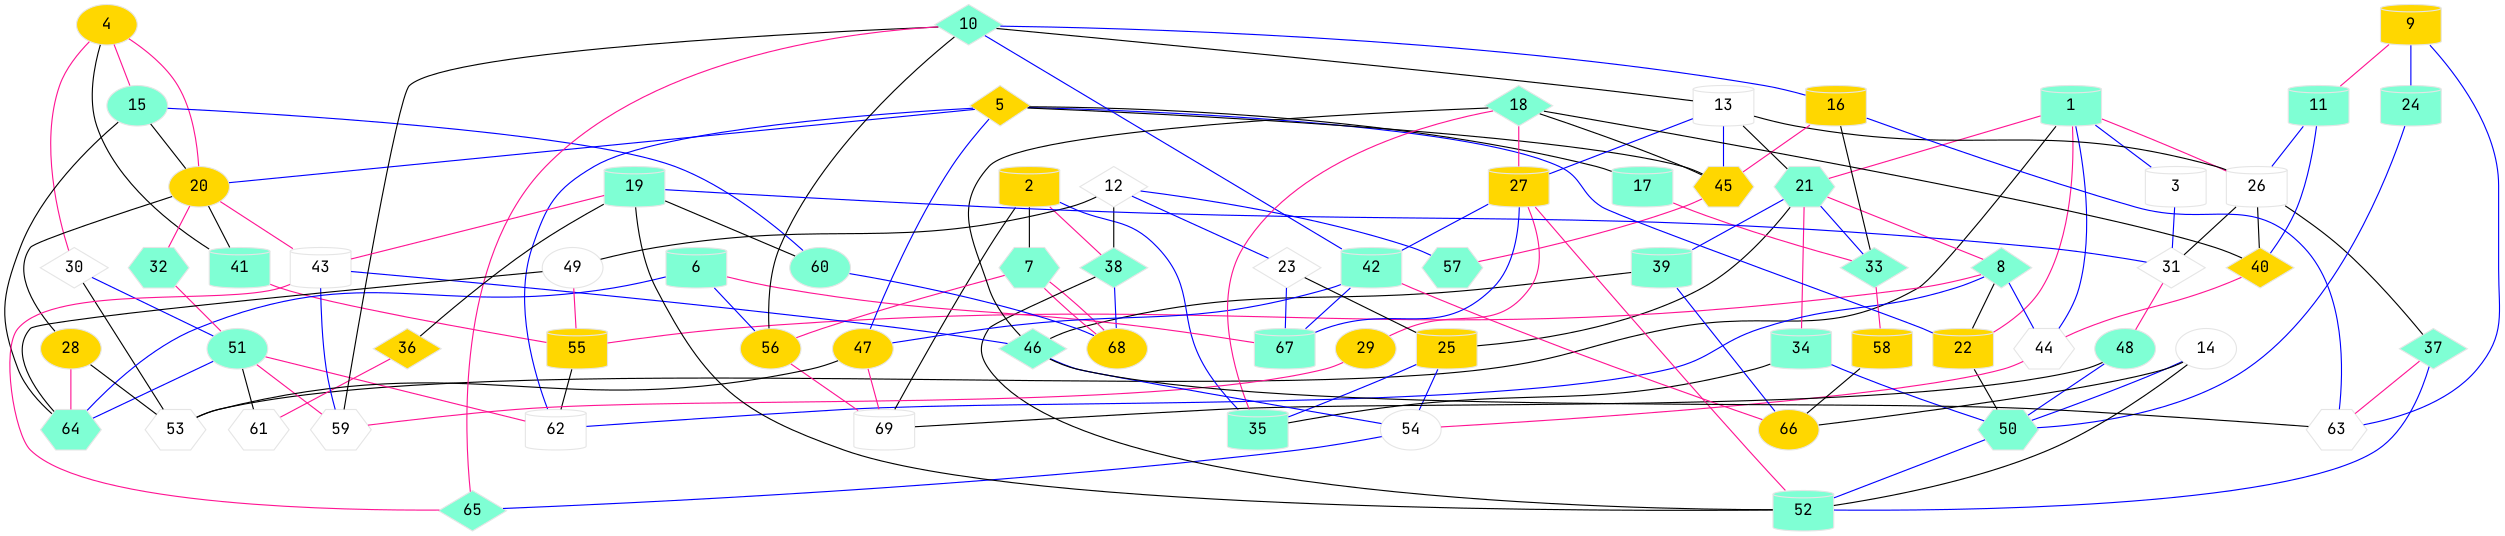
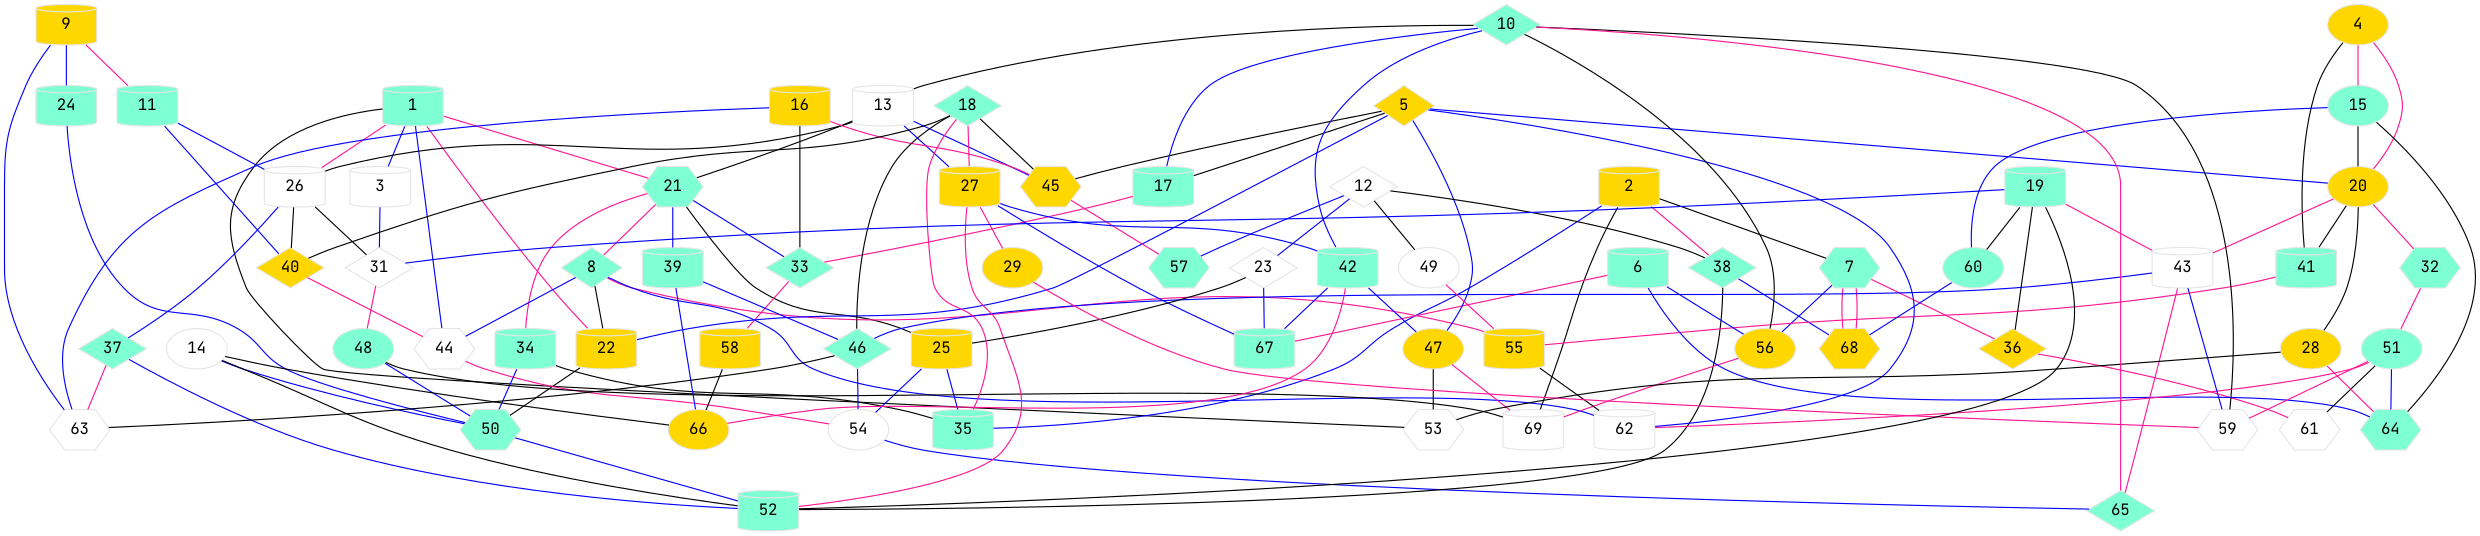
  graph {
    fontname="JetBrains Mono"
    node [color=gray90 fillcolor=aquamarine fontname="JetBrains Mono" shape=cylinder style=filled]
    edge [color=blue fontname="JetBrains Mono"]
    3 [fillcolor=white]
    1
    21 [shape=hexagon]
    22 [fillcolor=gold]
    26 [fillcolor=white]
    44 [fillcolor=white shape=hexagon]
    53 [fillcolor=white shape=hexagon]
    31 [fillcolor=white shape=diamond]
    8 [shape=diamond]
    33 [shape=diamond]
    25 [fillcolor=gold]
    34
    39
    50 [shape=hexagon]
    40 [fillcolor=gold shape=diamond]
    37 [shape=diamond]
    54 [fillcolor=white shape=ellipse]
    2 [fillcolor=gold]
    7 [shape=hexagon]
    35
    38 [shape=diamond]
    69 [fillcolor=white]
    56 [fillcolor=gold shape=ellipse]
    36 [fillcolor=gold shape=diamond]
-   68 [fillcolor=gold shape=ellipse]
+   68 [fillcolor=gold shape=hexagon]
    52
    48 [shape=ellipse]
    4 [fillcolor=gold shape=ellipse]
    15 [shape=ellipse]
-   30 [fillcolor=white shape=diamond]
    41
    20 [fillcolor=gold shape=ellipse]
    6
    64 [shape=hexagon]
    67
    60 [shape=ellipse]
    51 [shape=ellipse]
    55 [fillcolor=gold]
    5 [fillcolor=gold shape=diamond]
    17
    45 [fillcolor=gold shape=hexagon]
    47 [fillcolor=gold shape=ellipse]
    62 [fillcolor=white]
    43 [fillcolor=white]
    28 [fillcolor=gold shape=ellipse]
    32 [shape=hexagon]
    57 [shape=hexagon]
    61 [fillcolor=white shape=hexagon]
    9 [fillcolor=gold]
    11
    24
    63 [fillcolor=white shape=hexagon]
    10 [shape=diamond]
    13 [fillcolor=white]
    16 [fillcolor=gold]
    42
    59 [fillcolor=white shape=hexagon]
    65 [shape=diamond]
    27 [fillcolor=gold]
    66 [fillcolor=gold shape=ellipse]
    12 [fillcolor=white shape=diamond]
    23 [fillcolor=white shape=diamond]
    49 [fillcolor=white shape=ellipse]
    29 [fillcolor=gold shape=ellipse]
    14 [fillcolor=white shape=ellipse]
    58 [fillcolor=gold]
    18 [shape=diamond]
    46 [shape=diamond]
    19
    3 -- 31
    1 -- 3
    1 -- 21 [color=deeppink]
    1 -- 22 [color=deeppink]
    1 -- 26 [color=deeppink]
    1 -- 44
    1 -- 53 [color=black]
    21 -- 8 [color=deeppink]
    21 -- 33
    21 -- 25 [color=black]
    21 -- 34 [color=deeppink]
    21 -- 39
    22 -- 50 [color=black]
    26 -- 31 [color=black]
    26 -- 40 [color=black]
-   26 -- 37 [color=black]
+   26 -- 37
    44 -- 54 [color=deeppink]
    31 -- 48 [color=deeppink]
    8 -- 22 [color=black]
    8 -- 44
    8 -- 55 [color=deeppink]
    8 -- 62
    33 -- 58 [color=deeppink]
    25 -- 54
    25 -- 35
    34 -- 50
    34 -- 35 [color=black]
    39 -- 66
-   39 -- 46 [color=black]
+   39 -- 46
    50 -- 52
    40 -- 44 [color=deeppink]
    37 -- 52
    37 -- 63 [color=deeppink]
    54 -- 65
    2 -- 7 [color=black]
    2 -- 35
    2 -- 38 [color=deeppink]
    2 -- 69 [color=black]
-   7 -- 56 [color=deeppink]
+   7 -- 56
+   7 -- 36 [color=deeppink]
    7 -- 68 [color=deeppink]
    7 -- 68 [color=deeppink]
    38 -- 68
    38 -- 52 [color=black]
    56 -- 69 [color=deeppink]
    36 -- 61 [color=deeppink]
    48 -- 50
    48 -- 69 [color=black]
    4 -- 15 [color=deeppink]
-   4 -- 30 [color=deeppink]
    4 -- 41 [color=black]
    4 -- 20 [color=deeppink]
    15 -- 20 [color=black]
    15 -- 64 [color=black]
    15 -- 60
-   30 -- 53 [color=black]
-   30 -- 51
    41 -- 55 [color=deeppink]
    20 -- 41 [color=black]
    20 -- 43 [color=deeppink]
    20 -- 28 [color=black]
    20 -- 32 [color=deeppink]
    6 -- 56
    6 -- 64
    6 -- 67 [color=deeppink]
    60 -- 68
    51 -- 64
    51 -- 62 [color=deeppink]
    51 -- 61 [color=black]
    51 -- 59 [color=deeppink]
    55 -- 62 [color=black]
    5 -- 22
    5 -- 20
    5 -- 17 [color=black]
    5 -- 45 [color=black]
    5 -- 47
    5 -- 62
    17 -- 33 [color=deeppink]
    45 -- 57 [color=deeppink]
    47 -- 53 [color=black]
    47 -- 69 [color=deeppink]
    43 -- 59
    43 -- 65 [color=deeppink]
    43 -- 46
    28 -- 53 [color=black]
    28 -- 64 [color=deeppink]
    32 -- 51 [color=deeppink]
    9 -- 11 [color=deeppink]
    9 -- 24
    9 -- 63
    11 -- 26
    11 -- 40
    24 -- 50
    10 -- 56 [color=black]
    10 -- 13 [color=black]
-   10 -- 16
+   10 -- 17
    10 -- 42
    10 -- 59 [color=black]
    10 -- 65 [color=deeppink]
    13 -- 21 [color=black]
    13 -- 26 [color=black]
    13 -- 45
    13 -- 27
    16 -- 33 [color=black]
    16 -- 45 [color=deeppink]
    16 -- 63
    42 -- 67
    42 -- 47
    42 -- 66 [color=deeppink]
    27 -- 52 [color=deeppink]
    27 -- 67
    27 -- 42
    27 -- 29 [color=deeppink]
    12 -- 38 [color=black]
    12 -- 57
    12 -- 23
    12 -- 49 [color=black]
    23 -- 25 [color=black]
    23 -- 67
-   49 -- 64 [color=black]
    49 -- 55 [color=deeppink]
    29 -- 59 [color=deeppink]
    14 -- 50
    14 -- 52 [color=black]
    14 -- 66 [color=black]
    58 -- 66 [color=black]
    18 -- 40 [color=black]
    18 -- 35 [color=deeppink]
    18 -- 45 [color=black]
    18 -- 27 [color=deeppink]
    18 -- 46 [color=black]
    46 -- 54
    46 -- 63 [color=black]
    19 -- 31
    19 -- 36 [color=black]
    19 -- 52 [color=black]
    19 -- 60 [color=black]
    19 -- 43 [color=deeppink]
  }
